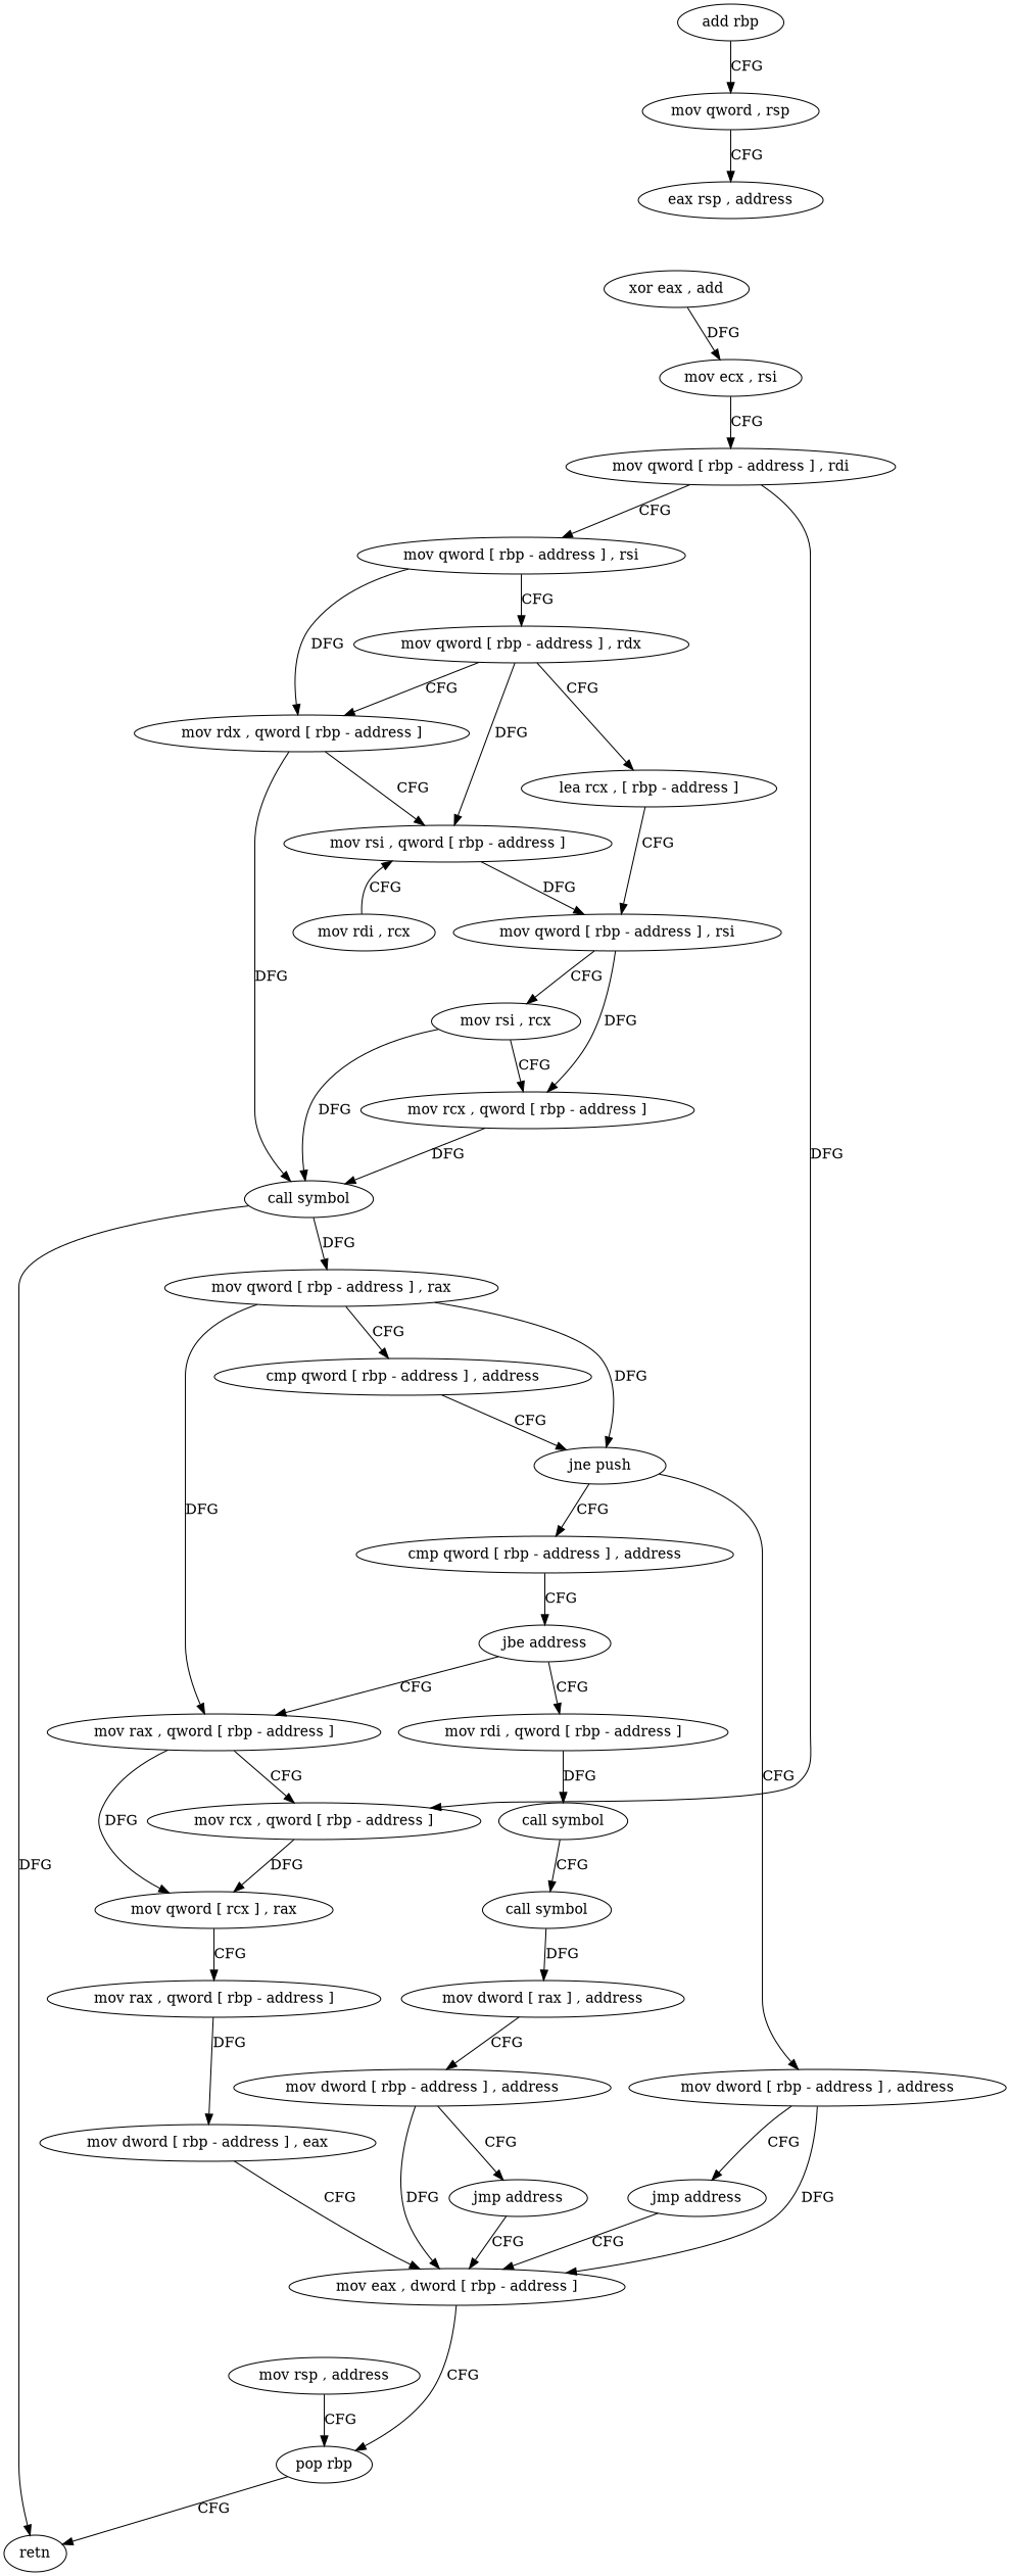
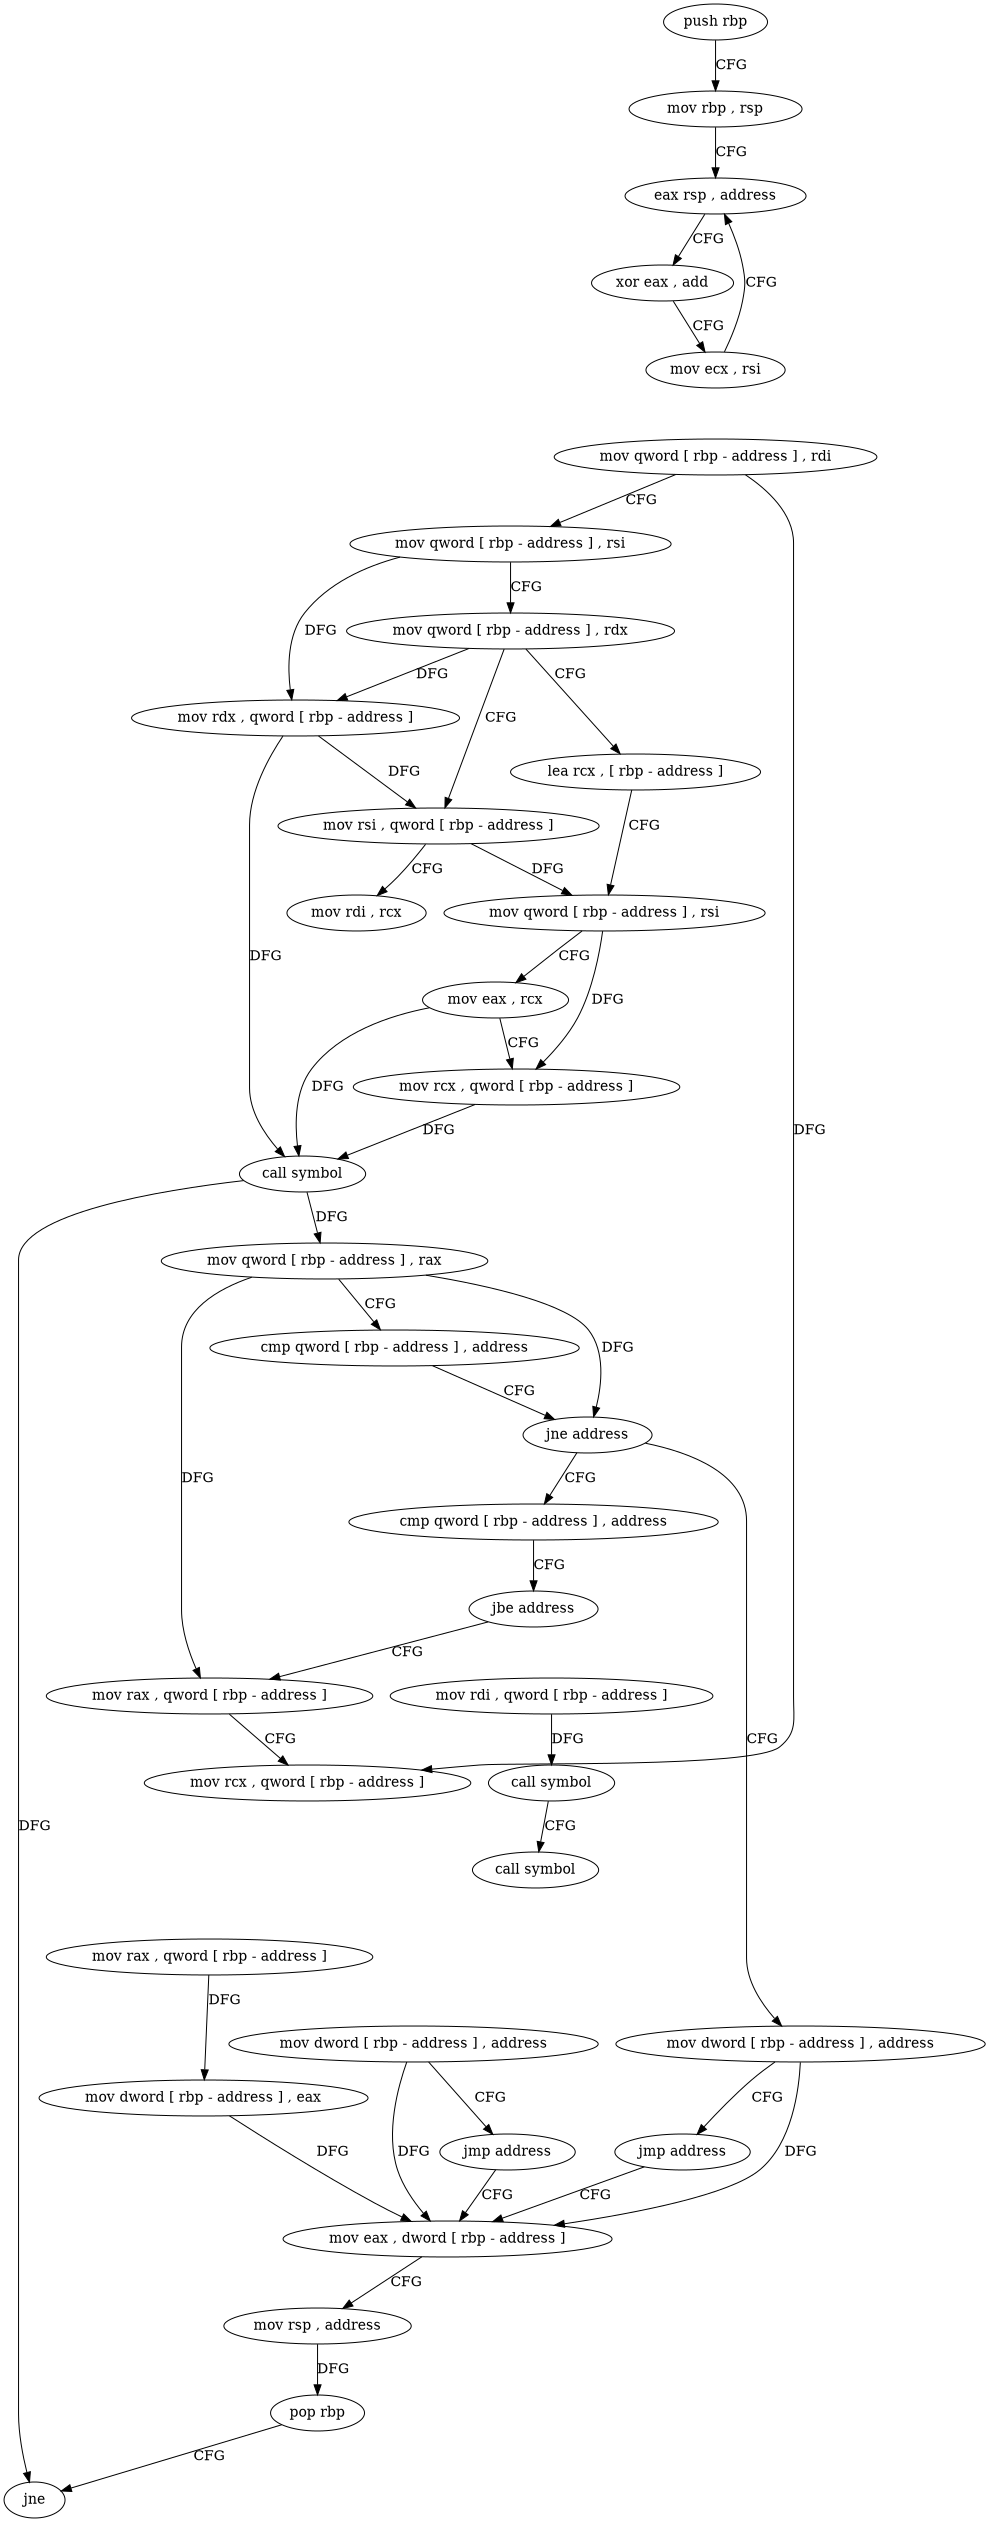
  digraph {
-   n1 [label="add rbp"]
-   n2 [label="mov qword , rsp"]
+   n1 [label="push rbp"]
+   n2 [label="mov rbp , rsp"]
    n3 [label="eax rsp , address"]
    n4 [label="xor eax , add"]
    n5 [label="mov ecx , rsi"]
    n6 [label="mov qword [ rbp - address ] , rdi"]
    n7 [label="mov qword [ rbp - address ] , rsi"]
    n8 [label="mov rcx , qword [ rbp - address ]"]
    n9 [label="mov qword [ rbp - address ] , rdx"]
    n10 [label="mov rdx , qword [ rbp - address ]"]
-   n11 [label="mov qword [ rcx ] , rax"]
    n12 [label="mov rsi , qword [ rbp - address ]"]
    n13 [label="lea rcx , [ rbp - address ]"]
    n14 [label="call symbol"]
    n15 [label="mov rdi , rcx"]
    n16 [label="mov qword [ rbp - address ] , rsi"]
    n17 [label="mov qword [ rbp - address ] , rax"]
-   n18 [label=retn]
-   n19 [label="mov rsi , rcx"]
+   n18 [label=jne]
+   n19 [label="mov eax , rcx"]
    n20 [label="mov rcx , qword [ rbp - address ]"]
    n21 [label="cmp qword [ rbp - address ] , address"]
-   n22 [label="jne push"]
+   n22 [label="jne address"]
    n23 [label="mov rax , qword [ rbp - address ]"]
    n24 [label="cmp qword [ rbp - address ] , address"]
    n25 [label="mov dword [ rbp - address ] , address"]
    n26 [label="mov rdi , qword [ rbp - address ]"]
    n27 [label="call symbol"]
    n28 [label="jbe address"]
    n29 [label="jmp address"]
    n30 [label="mov eax , dword [ rbp - address ]"]
    n31 [label="mov rsp , address"]
    n32 [label="mov rax , qword [ rbp - address ]"]
    n33 [label="call symbol"]
    n34 [label="pop rbp"]
    n35 [label="mov dword [ rbp - address ] , eax"]
-   n36 [label="mov dword [ rax ] , address"]
    n37 [label="mov dword [ rbp - address ] , address"]
    n38 [label="jmp address"]
    n1 -> n2 [label=CFG]
    n2 -> n3 [label=CFG]
-   n4 -> n5 [label=DFG]
-   n5 -> n6 [label=CFG]
+   n3 -> n4 [label=CFG]
+   n4 -> n5 [label=CFG]
+   n5 -> n3 [label=CFG]
    n6 -> n7 [label=CFG]
    n6 -> n8 [label=DFG]
    n7 -> n9 [label=CFG]
    n7 -> n10 [label=DFG]
-   n8 -> n11 [label=DFG]
-   n9 -> n10 [label=CFG]
-   n9 -> n12 [label=DFG]
+   n9 -> n10 [label=DFG]
+   n9 -> n12 [label=CFG]
    n9 -> n13 [label=CFG]
-   n10 -> n12 [label=CFG]
+   n10 -> n12 [label=DFG]
    n10 -> n14 [label=DFG]
-   n11 -> n32 [label=CFG]
-   n15 -> n12 [label=CFG]
+   n12 -> n15 [label=CFG]
    n12 -> n16 [label=DFG]
    n13 -> n16 [label=CFG]
    n14 -> n17 [label=DFG]
    n14 -> n18 [label=DFG]
    n16 -> n19 [label=CFG]
    n16 -> n20 [label=DFG]
    n17 -> n21 [label=CFG]
    n17 -> n22 [label=DFG]
    n17 -> n23 [label=DFG]
    n19 -> n14 [label=DFG]
    n19 -> n20 [label=CFG]
    n20 -> n14 [label=DFG]
    n21 -> n22 [label=CFG]
    n22 -> n24 [label=CFG]
    n22 -> n25 [label=CFG]
    n23 -> n8 [label=CFG]
-   n23 -> n11 [label=DFG]
    n24 -> n28 [label=CFG]
    n25 -> n29 [label=CFG]
    n25 -> n30 [label=DFG]
    n26 -> n27 [label=DFG]
    n27 -> n33 [label=CFG]
    n28 -> n23 [label=CFG]
-   n28 -> n26 [label=CFG]
    n29 -> n30 [label=CFG]
-   n30 -> n34 [label=CFG]
-   n31 -> n34 [label=CFG]
+   n30 -> n31 [label=CFG]
+   n31 -> n34 [label=DFG]
    n32 -> n35 [label=DFG]
-   n33 -> n36 [label=DFG]
    n34 -> n18 [label=CFG]
-   n35 -> n30 [label=CFG]
-   n36 -> n37 [label=CFG]
+   n35 -> n30 [label=DFG]
    n37 -> n30 [label=DFG]
    n37 -> n38 [label=CFG]
    n38 -> n30 [label=CFG]
  }
